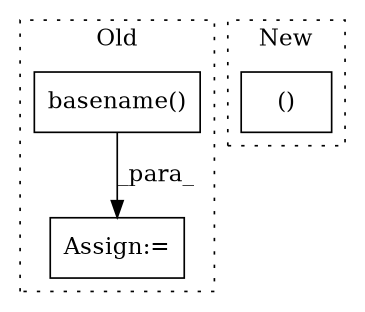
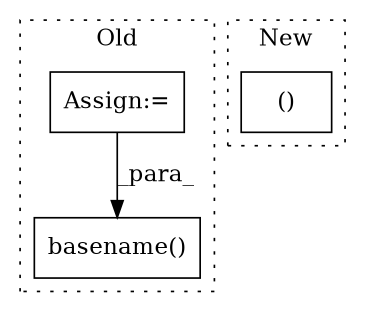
  digraph {
    node [shape=box]
    n1 [a=75 l=20 label="basename()" s=565]
    n2 [a=68 l=3 label="Assign:=" s=558]
    n3 [a=54 l=13 label="()" s=686]
    subgraph cluster_1 {
      label=Old
      style=dotted
      n1
      n2
    }
    subgraph cluster_2 {
      label=New
      style=dotted
      n3
    }
-   n1 -> n2 [label=_para_]
+   n2 -> n1 [label=_para_]
  }
